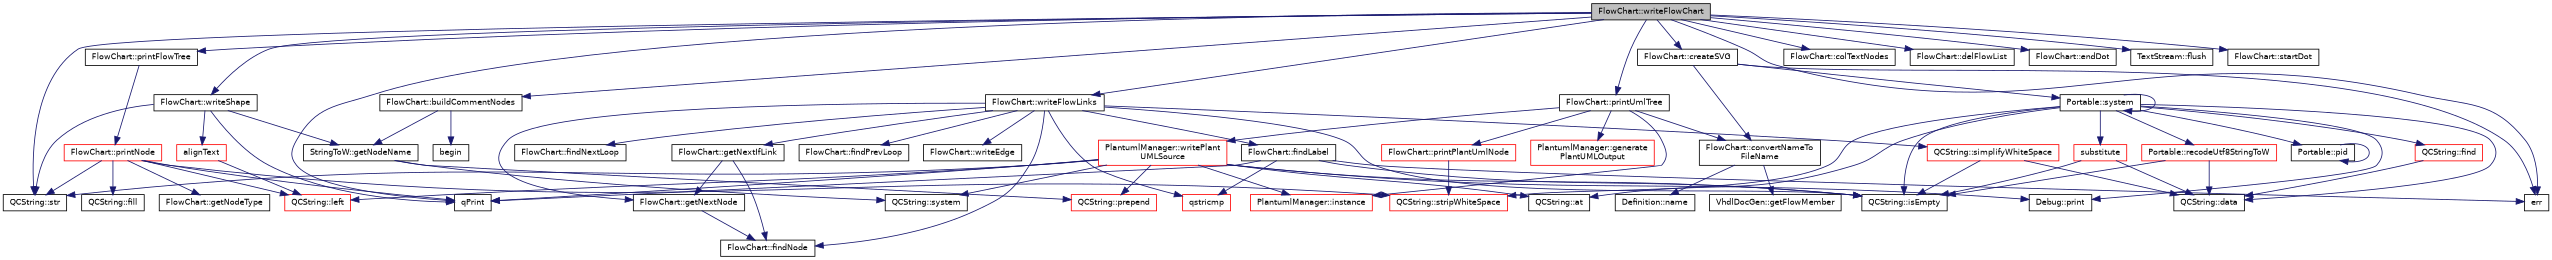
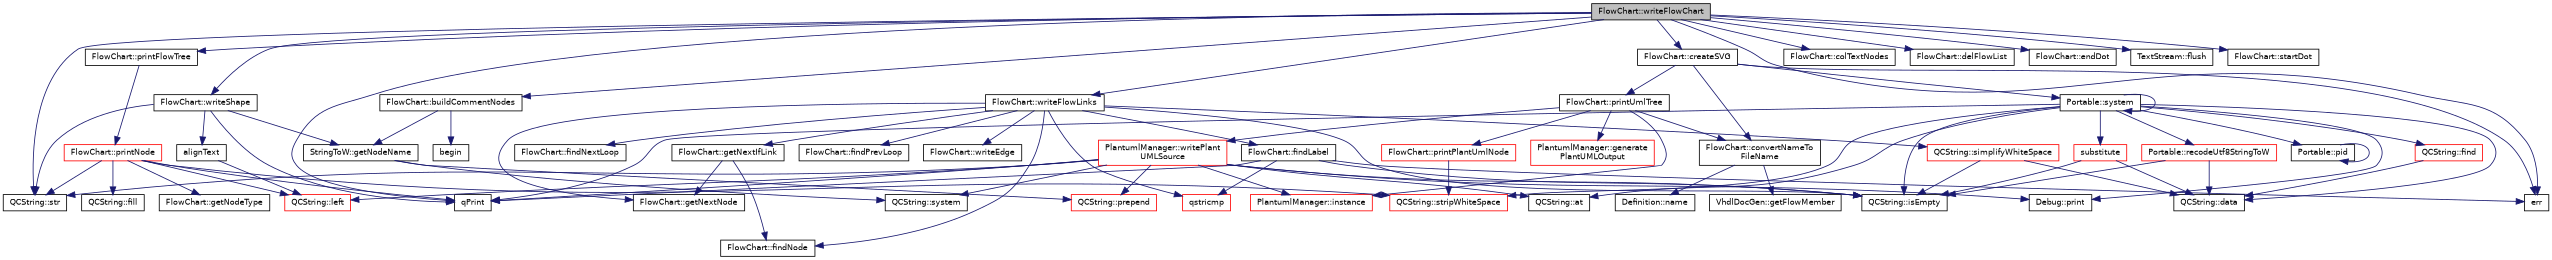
  digraph {
    rankdir=TB
    node [color=black fillcolor=white fontname=Helvetica fontsize=10 shape=record style=filled]
    edge [color=midnightblue fontname=Helvetica fontsize=10 labelfontname=Helvetica labelfontsize=10 style=solid]
    n1 [fillcolor=grey75 fontcolor=black height=0.2 label="FlowChart::writeFlowChart" width=0.4]
    n2 [height=0.2 label="FlowChart::buildCommentNodes" width=0.4]
    n3 [height=0.2 label="FlowChart::colTextNodes" width=0.4]
    n4 [height=0.2 label="FlowChart::createSVG" width=0.4]
    n5 [height=0.2 label=err width=0.4]
    n6 [height=0.2 label=qPrint width=0.4]
    n7 [height=0.2 label="FlowChart::delFlowList" width=0.4]
    n8 [height=0.2 label="FlowChart::endDot" width=0.4]
    n9 [height=0.2 label="TextStream::flush" width=0.4]
    n10 [height=0.2 label="FlowChart::printFlowTree" width=0.4]
    n11 [height=0.2 label="QCString::str" width=0.4]
    n12 [height=0.2 label="FlowChart::printUmlTree" width=0.4]
    n13 [height=0.2 label="FlowChart::startDot" width=0.4]
    n14 [height=0.2 label="FlowChart::writeFlowLinks" width=0.4]
    n15 [height=0.2 label="FlowChart::writeShape" width=0.4]
    n16 [height=0.2 label=begin width=0.4]
    n17 [height=0.2 label="StringToW::getNodeName" width=0.4]
    n18 [height=0.2 label="FlowChart::convertNameTo\lFileName" width=0.4]
    n19 [height=0.2 label="Portable::system" width=0.4]
    n20 [color=red height=0.2 label="FlowChart::printNode" width=0.4]
    n21 [color=red height=0.2 label="PlantumlManager::generate\lPlantUMLOutput" width=0.4]
    n22 [color=red height=0.2 label="PlantumlManager::instance" width=0.4]
    n23 [color=red height=0.2 label="FlowChart::printPlantUmlNode" width=0.4]
    n24 [color=red height=0.2 label="PlantumlManager::writePlant\lUMLSource" width=0.4]
    n25 [height=0.2 label="QCString::isEmpty" width=0.4]
    n26 [height=0.2 label="FlowChart::findLabel" width=0.4]
    n27 [color=red height=0.2 label=qstricmp width=0.4]
    n28 [height=0.2 label="FlowChart::findNextLoop" width=0.4]
    n29 [height=0.2 label="FlowChart::findNode" width=0.4]
    n30 [height=0.2 label="FlowChart::findPrevLoop" width=0.4]
    n31 [height=0.2 label="FlowChart::getNextIfLink" width=0.4]
    n32 [height=0.2 label="FlowChart::getNextNode" width=0.4]
    n33 [color=red height=0.2 label="QCString::simplifyWhiteSpace" width=0.4]
    n34 [height=0.2 label="FlowChart::writeEdge" width=0.4]
-   n35 [color=red height=0.2 label=alignText width=0.4]
+   n35 [height=0.2 label=alignText width=0.4]
    n36 [color=red height=0.2 label="QCString::prepend" width=0.4]
    n37 [height=0.2 label="QCString::system" width=0.4]
    n38 [height=0.2 label="VhdlDocGen::getFlowMember" width=0.4]
    n39 [height=0.2 label="Definition::name" width=0.4]
    n40 [height=0.2 label="QCString::at" width=0.4]
    n41 [height=0.2 label="QCString::data" width=0.4]
    n42 [color=red height=0.2 label="QCString::find" width=0.4]
    n43 [height=0.2 label="Portable::pid" width=0.4]
    n44 [height=0.2 label="Debug::print" width=0.4]
    n45 [color=red height=0.2 label="Portable::recodeUtf8StringToW" width=0.4]
    n46 [color=red height=0.2 label="QCString::stripWhiteSpace" width=0.4]
    n47 [color=red height=0.2 label=substitute width=0.4]
    n48 [height=0.2 label="QCString::fill" width=0.4]
    n49 [height=0.2 label="FlowChart::getNodeType" width=0.4]
    n50 [color=red height=0.2 label="QCString::left" width=0.4]
    n1 -> n2
    n1 -> n3
    n1 -> n4
    n1 -> n5
    n1 -> n6
    n1 -> n7
    n1 -> n8
    n1 -> n9
    n1 -> n10
    n1 -> n11
-   n1 -> n12
+   n4 -> n12
    n1 -> n13
    n1 -> n14
    n1 -> n15
    n2 -> n16
    n2 -> n17
    n4 -> n5
    n4 -> n18
    n4 -> n19
    n10 -> n20
    n12 -> n18
    n12 -> n21
    n12 -> n22
    n12 -> n23
    n12 -> n24
    n14 -> n25
    n14 -> n26
    n14 -> n27
    n14 -> n28
    n14 -> n29
    n14 -> n30
    n14 -> n31
    n14 -> n32
    n14 -> n33
    n14 -> n34
    n15 -> n6
    n15 -> n11
    n15 -> n17
    n15 -> n35
    n17 -> n36
    n17 -> n37
    n18 -> n38
    n18 -> n39
+   n19 -> n6
    n19 -> n19
    n19 -> n25
    n19 -> n40
    n19 -> n41
    n19 -> n42
    n19 -> n43
    n19 -> n44
    n19 -> n45
    n19 -> n46
    n19 -> n47
    n20 -> n6
    n20 -> n11
    n20 -> n46
    n20 -> n48
    n20 -> n49
    n20 -> n50
    n23 -> n46
    n24 -> n6
    n24 -> n11
    n24 -> n22
    n24 -> n25
    n24 -> n36
    n24 -> n37
    n24 -> n40
    n24 -> n44
    n24 -> n50
    n26 -> n5
    n26 -> n6
    n26 -> n25
    n26 -> n27
    n31 -> n29
    n31 -> n32
-   n32 -> n29
    n33 -> n25
    n33 -> n41
    n35 -> n50
    n42 -> n41
    n43 -> n43
    n45 -> n25
    n45 -> n41
    n47 -> n25
    n47 -> n41
  }
